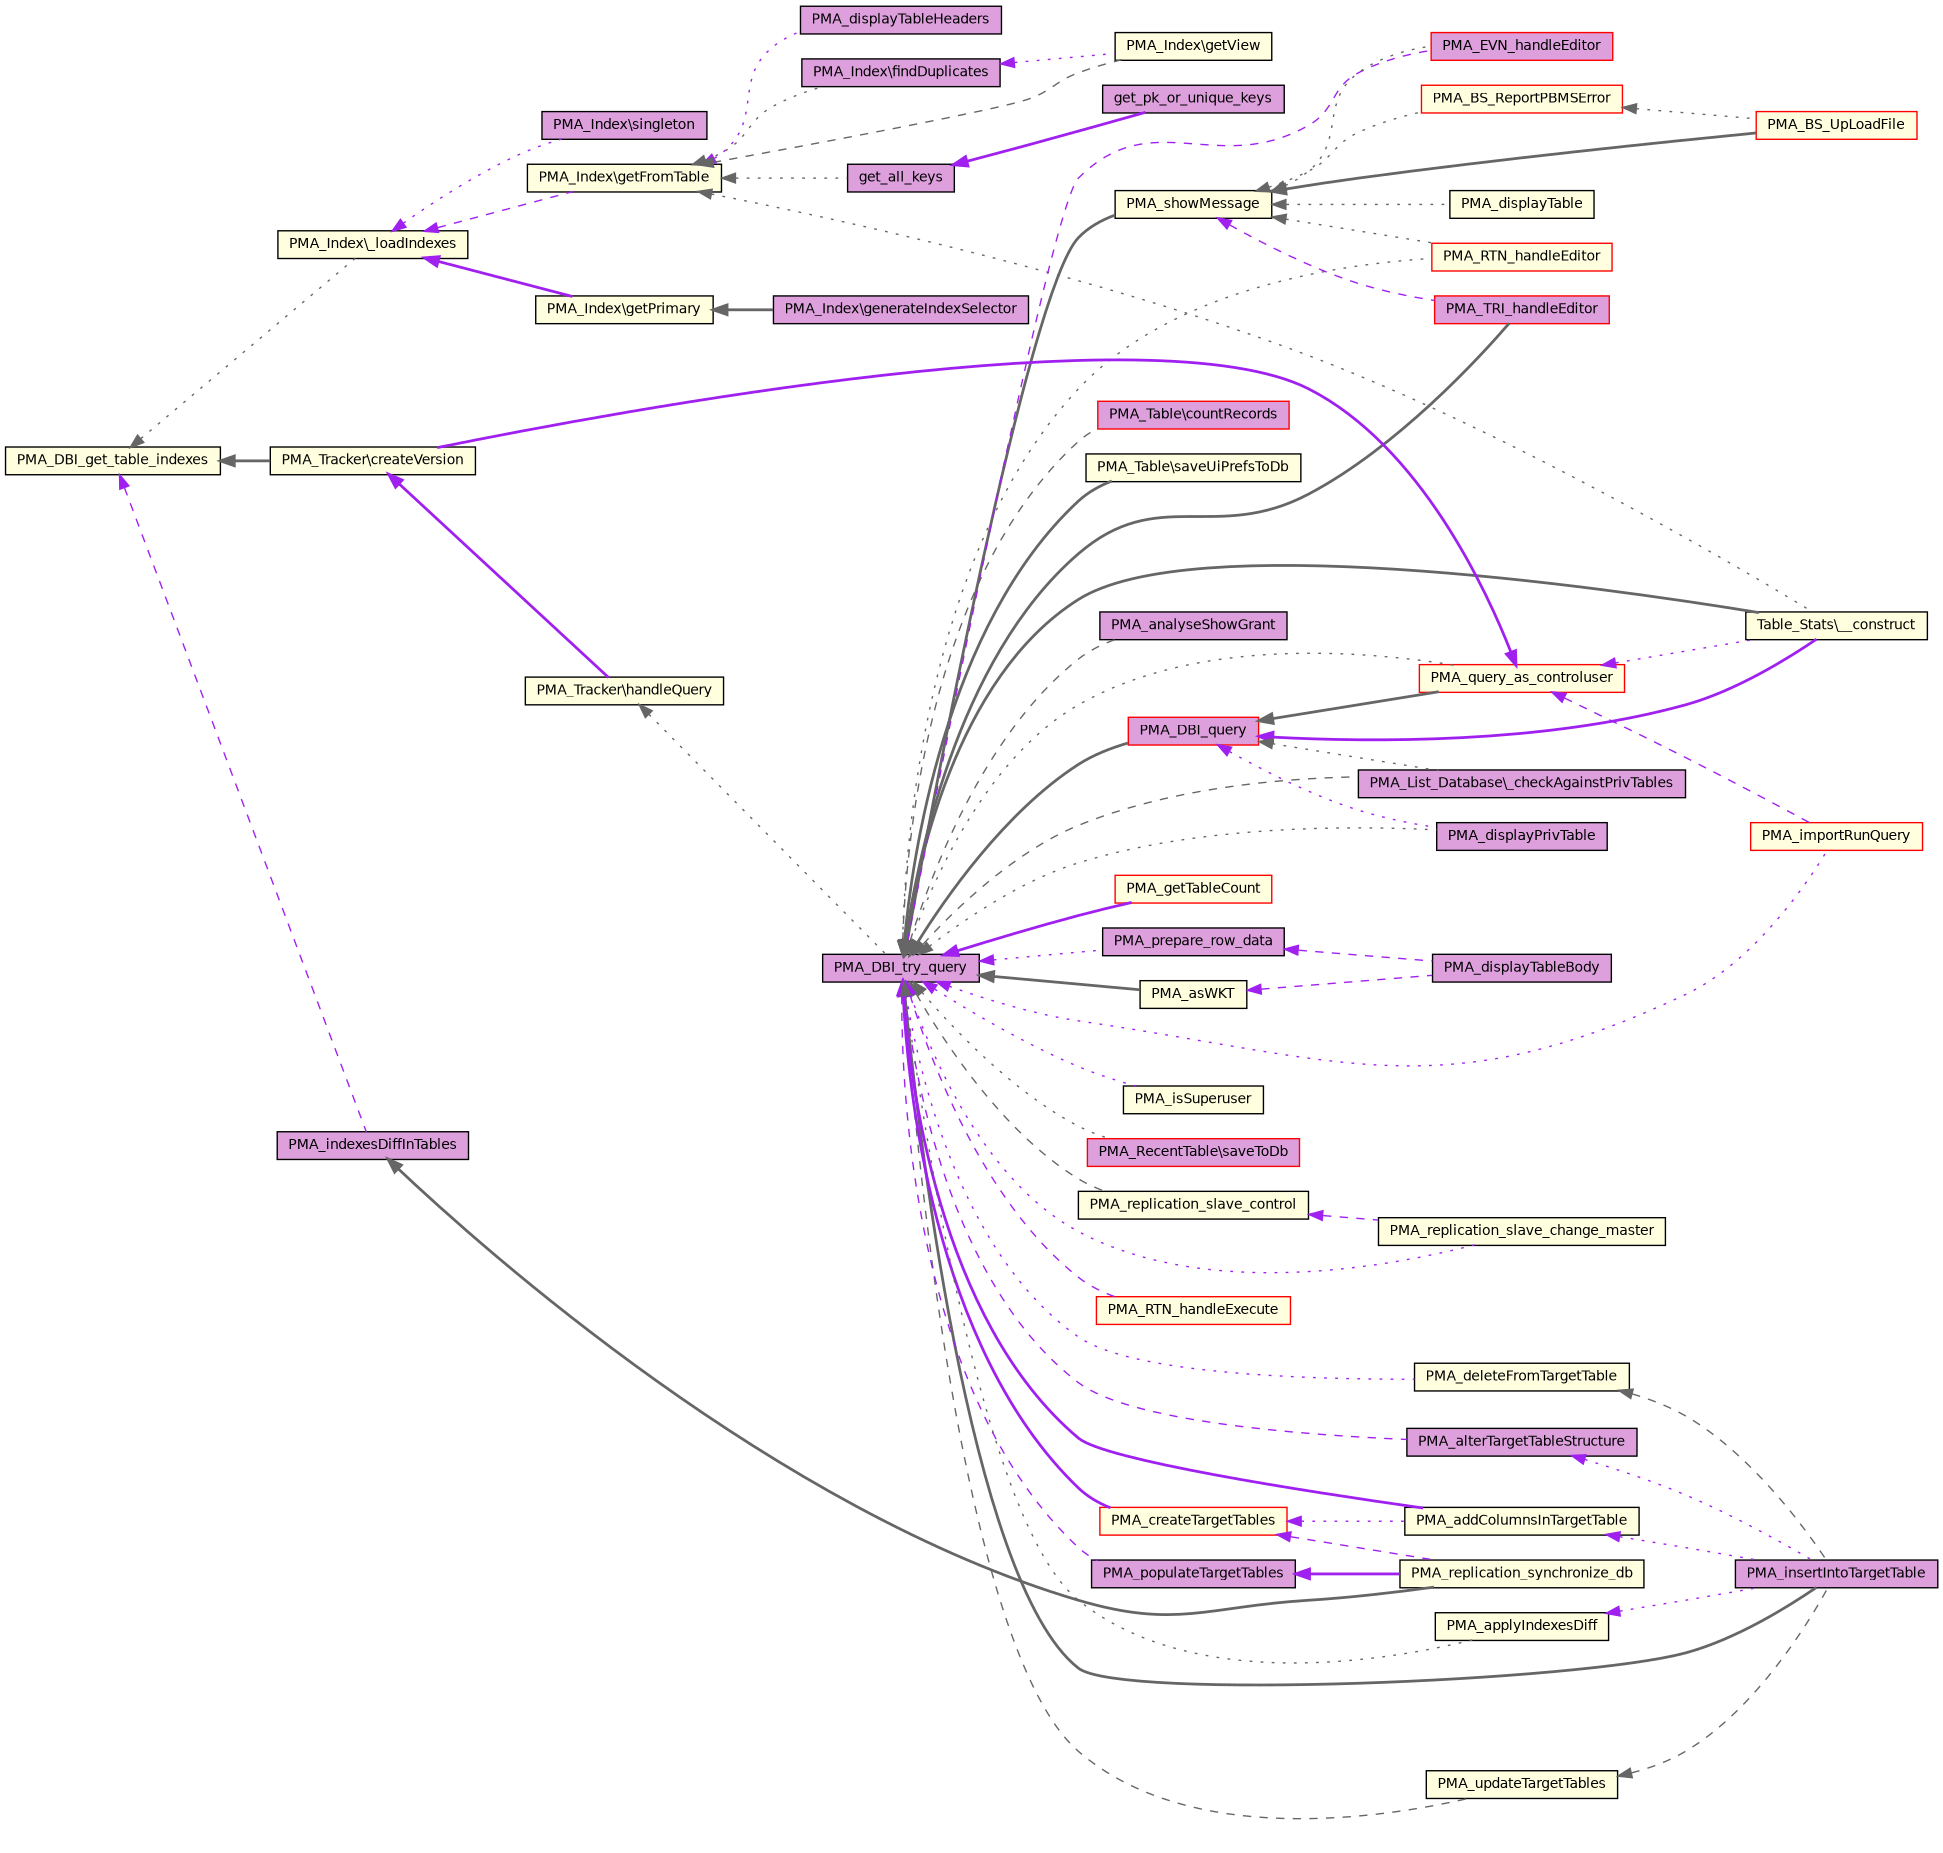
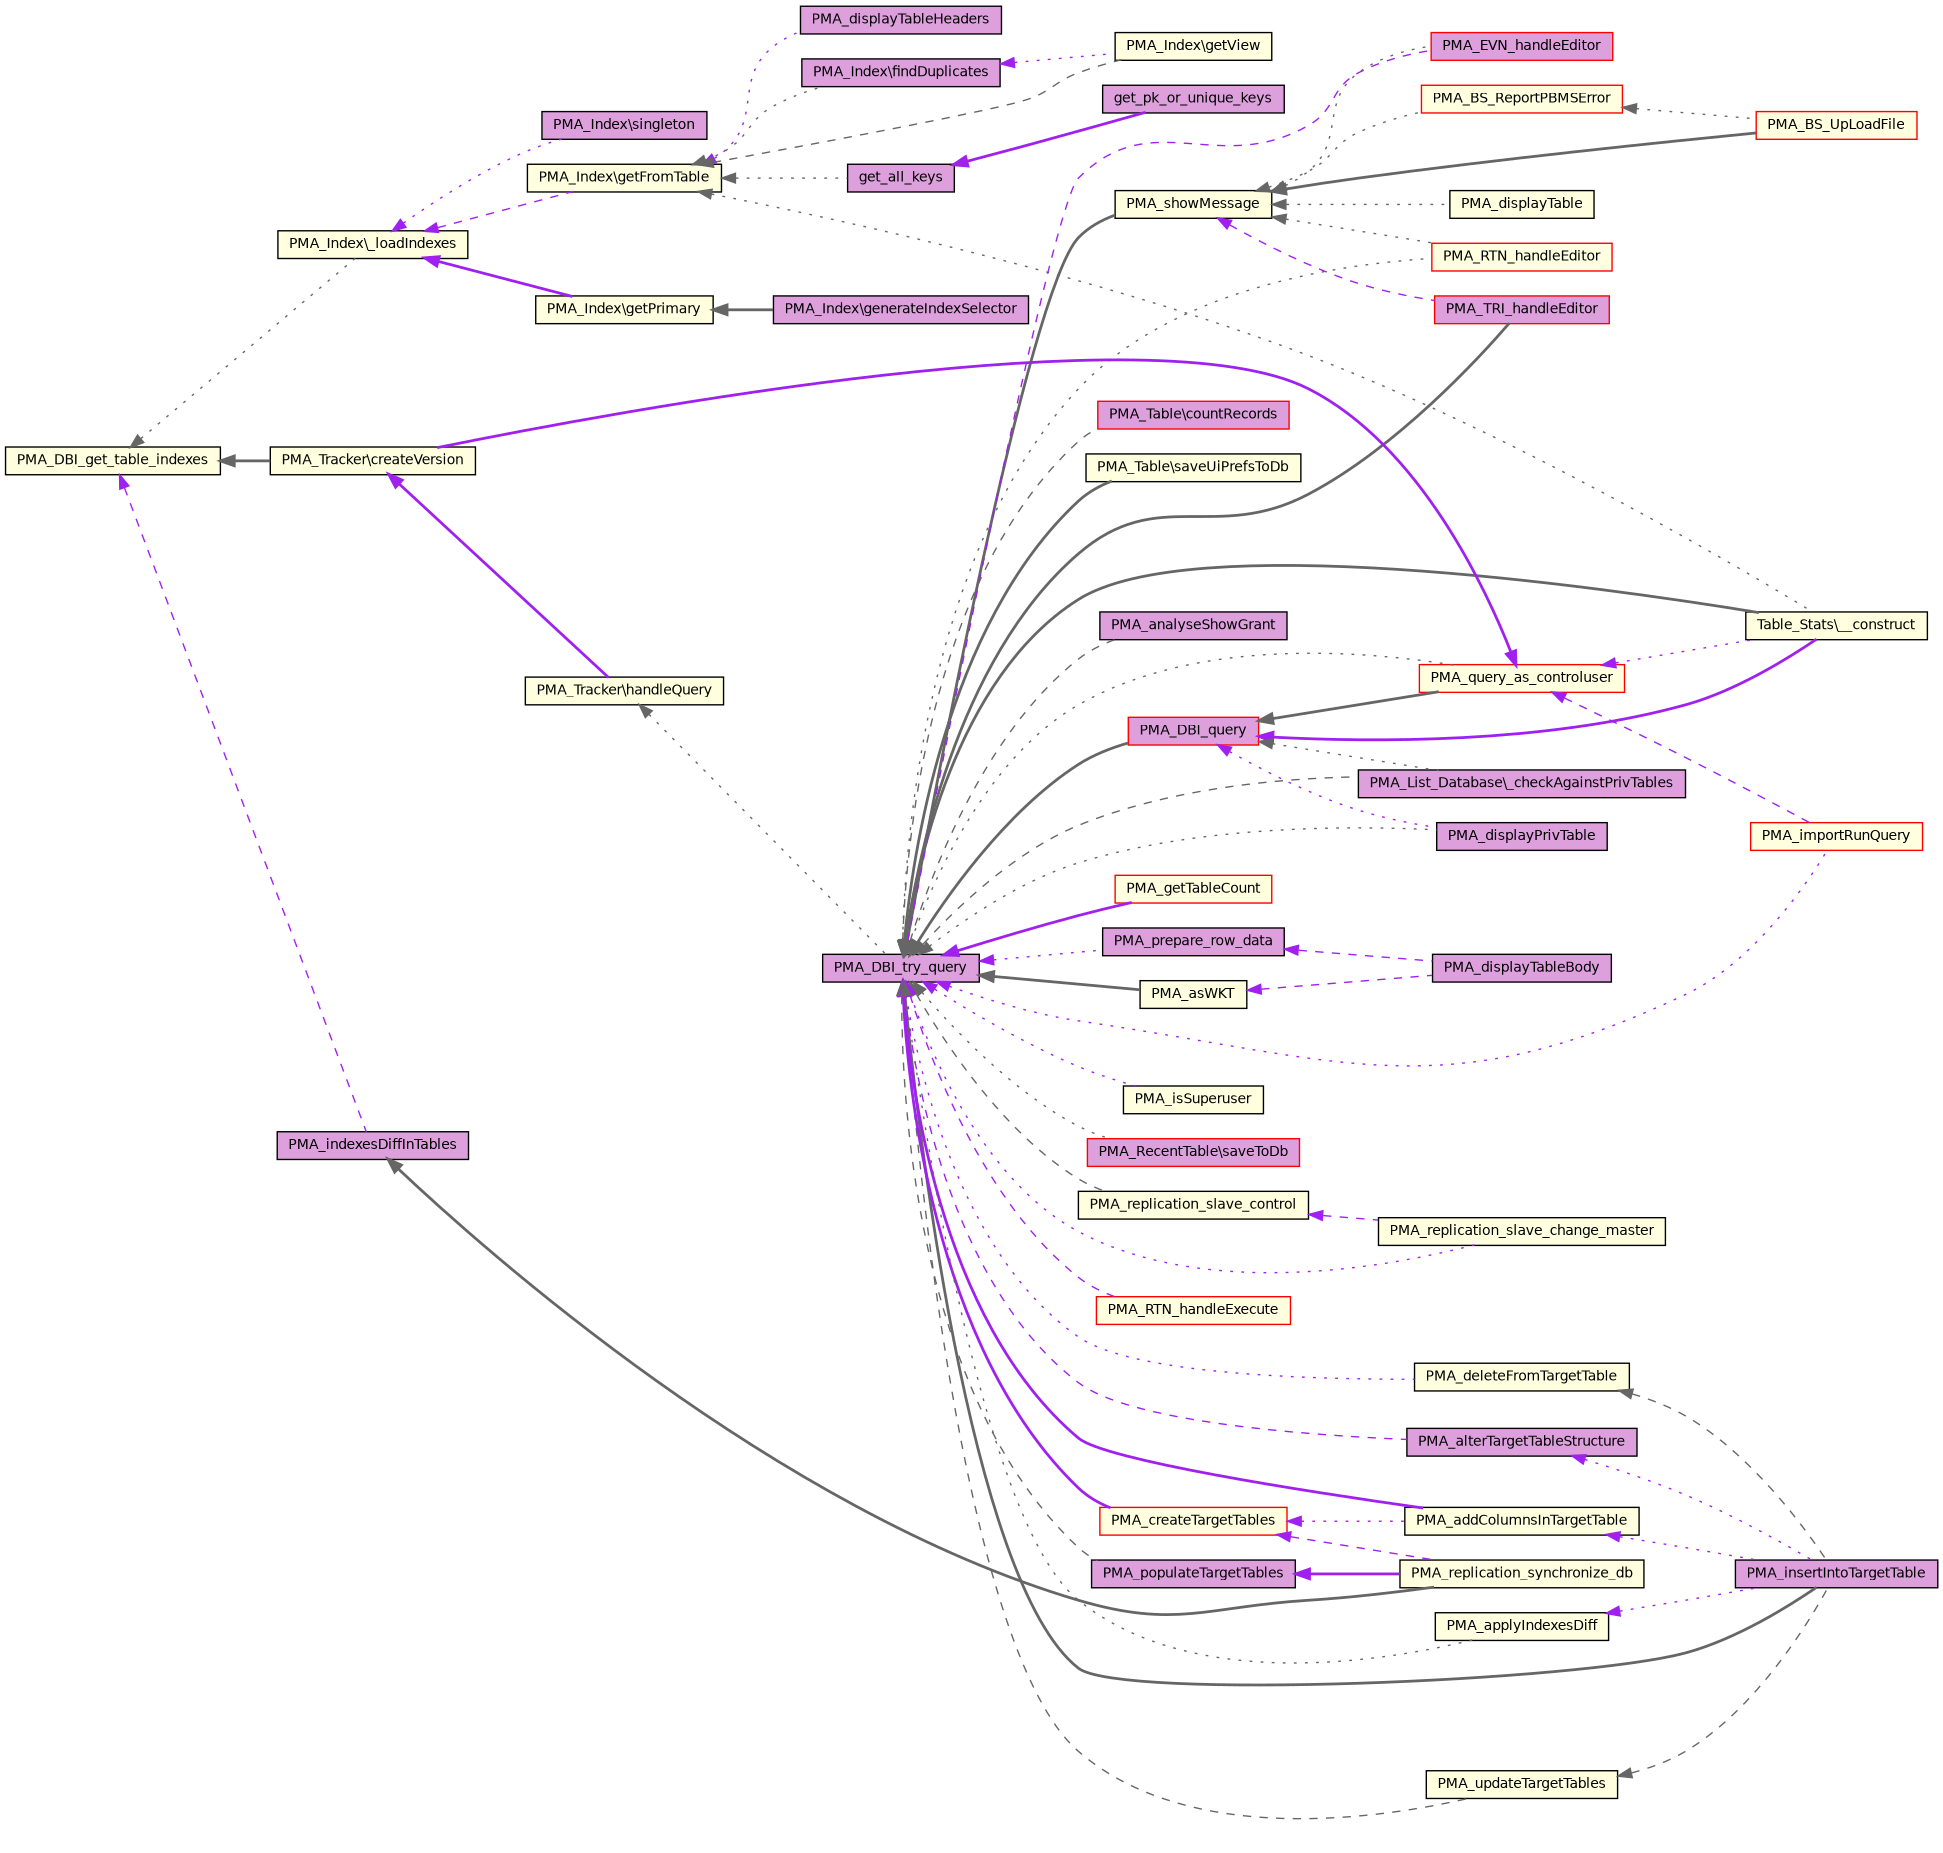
  digraph {
    rankdir=LR
    node [color=black fillcolor=lightyellow fontname=Helvetica fontsize=10 shape=record style=filled]
    edge [color=gray40 dir=back fontname=Helvetica fontsize=10 labelfontname=Helvetica labelfontsize=10 style=dotted]
    n1 [fontcolor=black height=0.2 label=PMA_DBI_get_table_indexes width=0.4]
    n2 [height=0.2 label="PMA_Index\\_loadIndexes" width=0.4]
    n3 [fillcolor=plum height=0.2 label=PMA_indexesDiffInTables width=0.4]
    n4 [height=0.2 label="PMA_Tracker\\createVersion" width=0.4]
    n5 [fillcolor=plum height=0.2 label="PMA_Index\\singleton" width=0.4]
    n6 [height=0.2 label="PMA_Index\\getFromTable" width=0.4]
    n7 [height=0.2 label="PMA_Index\\getPrimary" width=0.4]
    n8 [height=0.2 label=PMA_replication_synchronize_db width=0.4]
    n9 [height=0.2 label="PMA_Tracker\\handleQuery" width=0.4]
    n10 [height=0.2 label="Table_Stats\\__construct" width=0.4]
    n11 [fillcolor=plum height=0.2 label=PMA_displayTableHeaders width=0.4]
    n12 [height=0.2 label="PMA_Index\\getView" width=0.4]
    n13 [fillcolor=plum height=0.2 label="PMA_Index\\findDuplicates" width=0.4]
    n14 [fillcolor=plum height=0.2 label=get_all_keys width=0.4]
    n15 [fillcolor=plum height=0.2 label="PMA_Index\\generateIndexSelector" width=0.4]
    n16 [fillcolor=plum height=0.2 label=get_pk_or_unique_keys width=0.4]
    n17 [fillcolor=plum height=0.2 label=PMA_DBI_try_query width=0.4]
    n18 [fillcolor=plum height=0.2 label=PMA_analyseShowGrant width=0.4]
    n19 [height=0.2 label=PMA_showMessage width=0.4]
    n20 [color=red fillcolor=plum height=0.2 label=PMA_EVN_handleEditor width=0.4]
    n21 [color=red height=0.2 label=PMA_RTN_handleEditor width=0.4]
    n22 [color=red fillcolor=plum height=0.2 label=PMA_TRI_handleEditor width=0.4]
    n23 [height=0.2 label=PMA_asWKT width=0.4]
    n24 [color=red height=0.2 label=PMA_getTableCount width=0.4]
    n25 [color=red fillcolor=plum height=0.2 label=PMA_DBI_query width=0.4]
    n26 [fillcolor=plum height=0.2 label="PMA_List_Database\\_checkAgainstPrivTables" width=0.4]
    n27 [color=red height=0.2 label=PMA_query_as_controluser width=0.4]
    n28 [color=red height=0.2 label=PMA_importRunQuery width=0.4]
    n29 [fillcolor=plum height=0.2 label=PMA_displayPrivTable width=0.4]
    n30 [height=0.2 label=PMA_isSuperuser width=0.4]
    n31 [fillcolor=plum height=0.2 label=PMA_prepare_row_data width=0.4]
    n32 [color=red fillcolor=plum height=0.2 label="PMA_RecentTable\\saveToDb" width=0.4]
    n33 [height=0.2 label=PMA_replication_slave_control width=0.4]
    n34 [height=0.2 label=PMA_replication_slave_change_master width=0.4]
    n35 [color=red height=0.2 label=PMA_RTN_handleExecute width=0.4]
    n36 [height=0.2 label=PMA_updateTargetTables width=0.4]
    n37 [fillcolor=plum height=0.2 label=PMA_insertIntoTargetTable width=0.4]
    n38 [color=red height=0.2 label=PMA_createTargetTables width=0.4]
    n39 [height=0.2 label=PMA_addColumnsInTargetTable width=0.4]
    n40 [fillcolor=plum height=0.2 label=PMA_populateTargetTables width=0.4]
    n41 [height=0.2 label=PMA_deleteFromTargetTable width=0.4]
    n42 [fillcolor=plum height=0.2 label=PMA_alterTargetTableStructure width=0.4]
    n43 [height=0.2 label=PMA_applyIndexesDiff width=0.4]
    n44 [color=red fillcolor=plum height=0.2 label="PMA_Table\\countRecords" width=0.4]
    n45 [height=0.2 label="PMA_Table\\saveUiPrefsToDb" width=0.4]
    n46 [color=red height=0.2 label=PMA_BS_ReportPBMSError width=0.4]
    n47 [color=red height=0.2 label=PMA_BS_UpLoadFile width=0.4]
    n48 [height=0.2 label=PMA_displayTable width=0.4]
    n49 [fillcolor=plum height=0.2 label=PMA_displayTableBody width=0.4]
    n1 -> n2
    n1 -> n3 [color=purple style=dashed]
    n1 -> n4 [style=bold]
    n2 -> n5 [color=purple]
    n2 -> n6 [color=purple style=dashed]
    n2 -> n7 [color=purple style=bold]
    n3 -> n8 [style=bold]
    n4 -> n9 [color=purple style=bold]
    n6 -> n10
    n6 -> n11 [color=purple]
    n6 -> n12 [style=dashed]
    n6 -> n13
    n6 -> n14
    n7 -> n15 [style=bold]
    n9 -> n17
    n13 -> n12 [color=purple]
    n14 -> n16 [color=purple style=bold]
    n17 -> n10 [style=bold]
    n17 -> n18 [style=dashed]
    n17 -> n19 [style=bold]
    n17 -> n20 [color=purple style=dashed]
    n17 -> n21
    n17 -> n22 [style=bold]
    n17 -> n23 [style=bold]
    n17 -> n24 [color=purple style=bold]
    n17 -> n25 [style=bold]
    n17 -> n26 [style=dashed]
    n17 -> n27
    n17 -> n28 [color=purple]
    n17 -> n29
    n17 -> n30 [color=purple]
    n17 -> n31 [color=purple]
    n17 -> n32
    n17 -> n33 [style=dashed]
    n17 -> n34 [color=purple]
    n17 -> n35 [color=purple style=dashed]
    n17 -> n36 [style=dashed]
    n17 -> n37 [style=bold]
    n17 -> n38 [color=purple style=bold]
    n17 -> n39 [color=purple style=bold]
-   n17 -> n40 [color=purple style=dashed]
+   n17 -> n40 [style=dashed]
    n17 -> n41 [color=purple]
    n17 -> n42 [color=purple style=dashed]
    n17 -> n43
    n17 -> n44 [style=dashed]
    n17 -> n45 [style=bold]
    n19 -> n20
    n19 -> n21
    n19 -> n22 [color=purple style=dashed]
    n19 -> n46
    n19 -> n47 [style=bold]
    n19 -> n48
    n23 -> n49 [color=purple style=dashed]
    n25 -> n10 [color=purple style=bold]
    n25 -> n26
    n25 -> n27 [style=bold]
    n25 -> n29 [color=purple]
    n27 -> n4 [color=purple style=bold]
    n27 -> n10 [color=purple]
    n27 -> n28 [color=purple style=dashed]
    n31 -> n49 [color=purple style=dashed]
    n33 -> n34 [color=purple style=dashed]
    n36 -> n37 [style=dashed]
    n38 -> n8 [color=purple style=dashed]
    n38 -> n39 [color=purple]
    n39 -> n37 [color=purple]
    n40 -> n8 [color=purple style=bold]
    n41 -> n37 [style=dashed]
    n42 -> n37 [color=purple]
    n43 -> n37 [color=purple]
    n46 -> n47
  }
